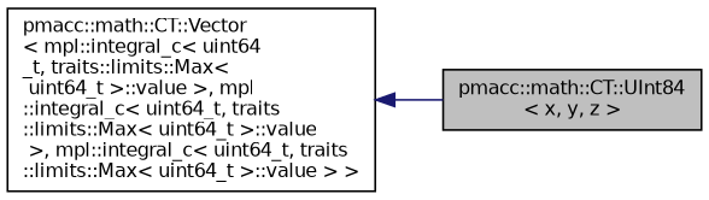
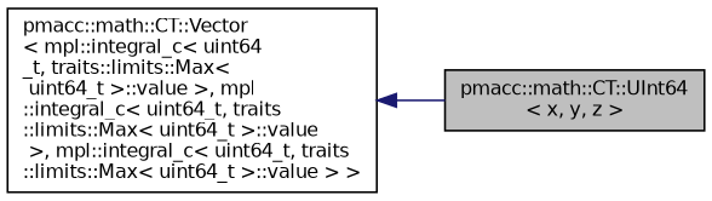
  digraph {
    rankdir=LR
    node [color=black fontname=Helvetica fontsize=10 shape=record style=filled]
-   n1 [fillcolor=grey75 fontcolor=black height=0.2 label="pmacc::math::CT::UInt84\l\< x, y, z \>" width=0.4]
+   n1 [fillcolor=grey75 fontcolor=black height=0.2 label="pmacc::math::CT::UInt64\l\< x, y, z \>" width=0.4]
    n2 [fillcolor=white height=0.2 label="pmacc::math::CT::Vector\l\< mpl::integral_c\< uint64\l_t, traits::limits::Max\<\l uint64_t \>::value \>, mpl\l::integral_c\< uint64_t, traits\l::limits::Max\< uint64_t \>::value\l \>, mpl::integral_c\< uint64_t, traits\l::limits::Max\< uint64_t \>::value \> \>" width=0.4]
    n2 -> n1 [color=midnightblue dir=back fontname=Helvetica fontsize=10 labelfontname=Helvetica labelfontsize=10 style=solid]
  }
